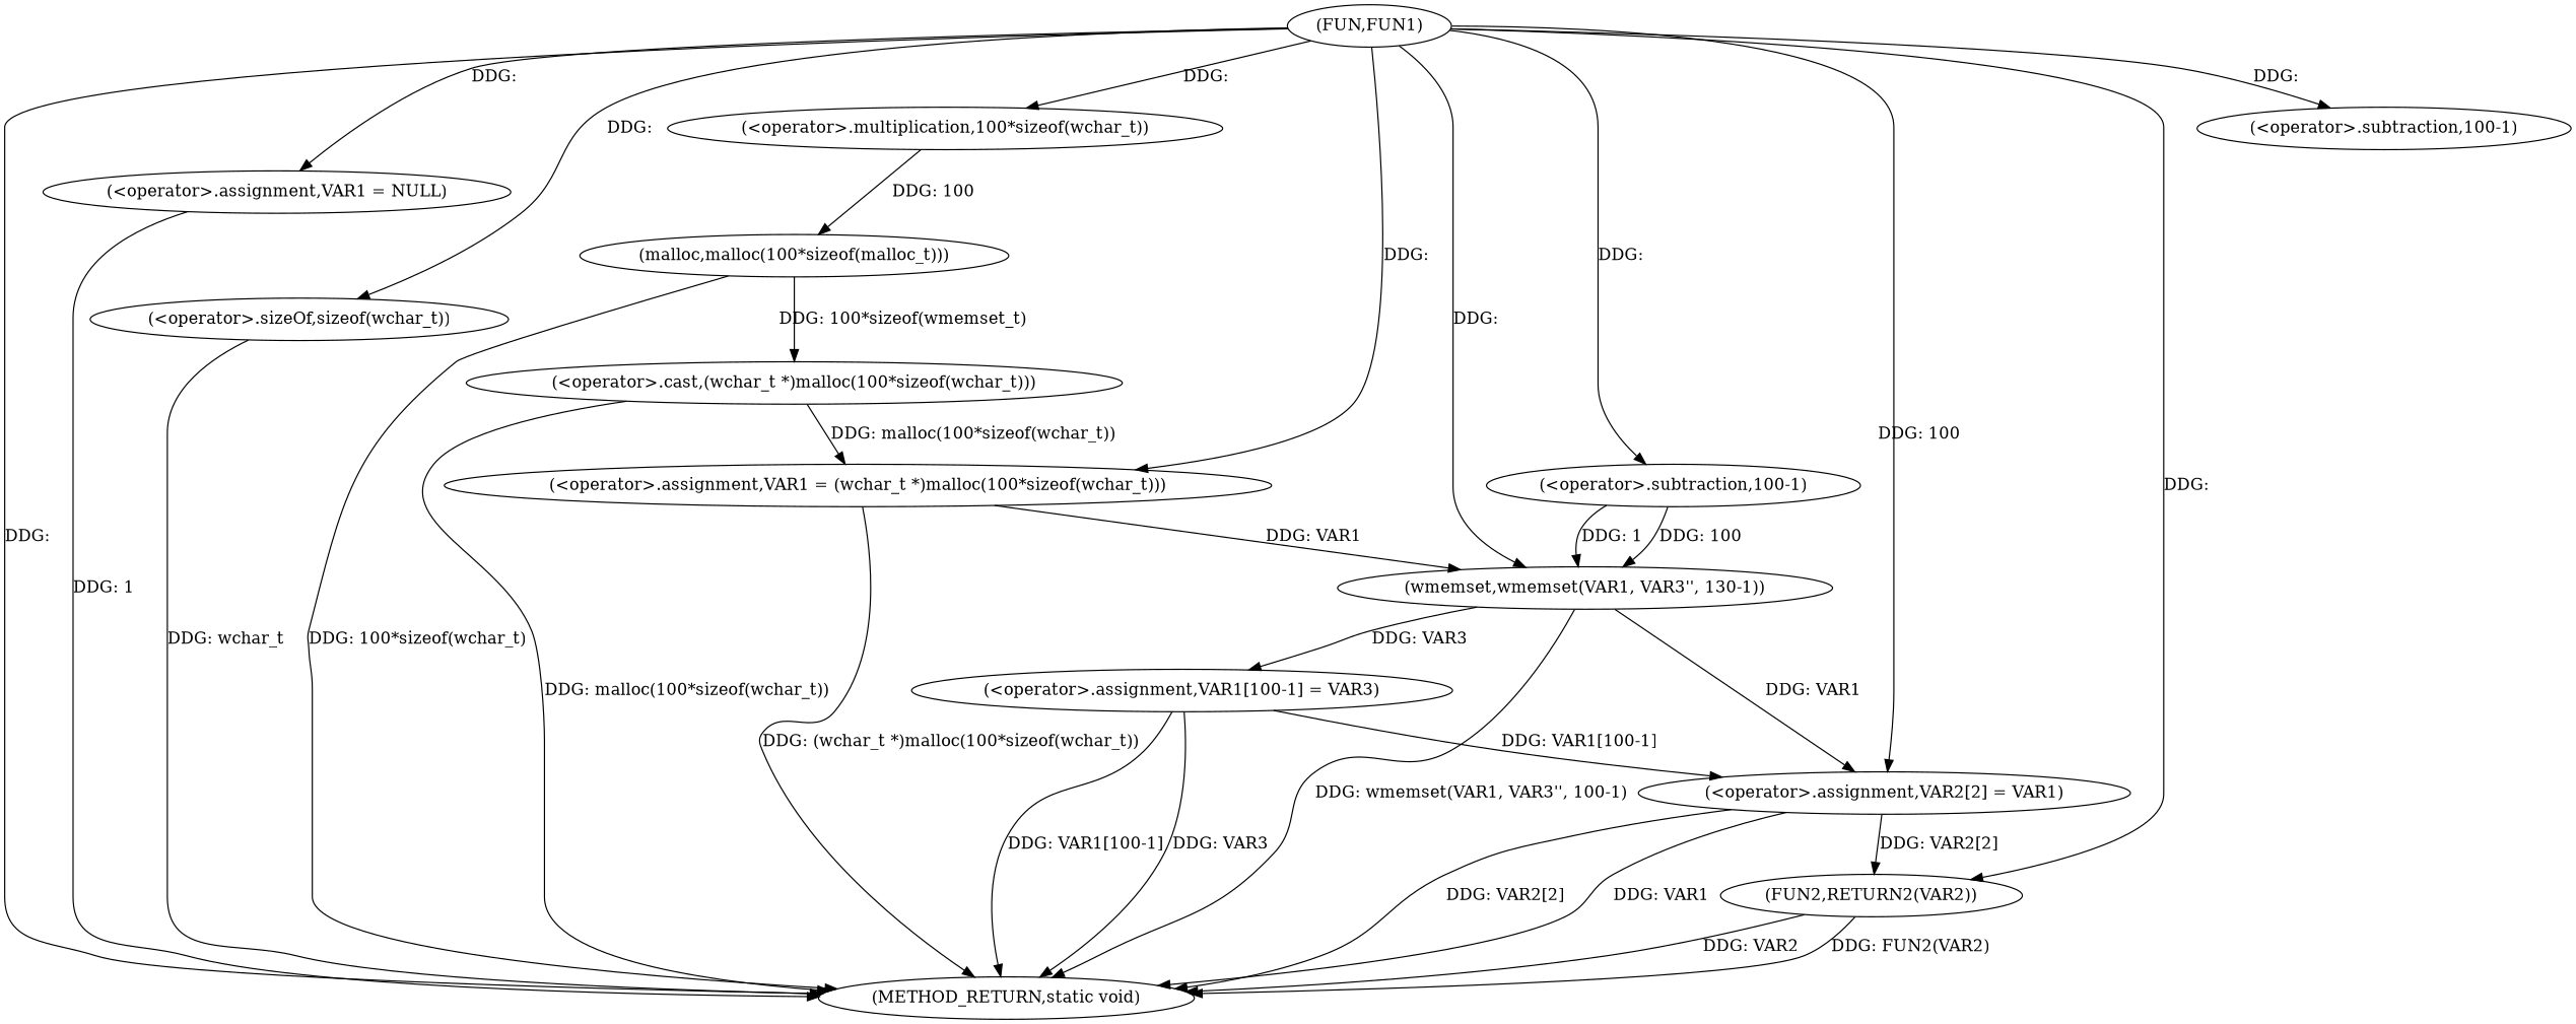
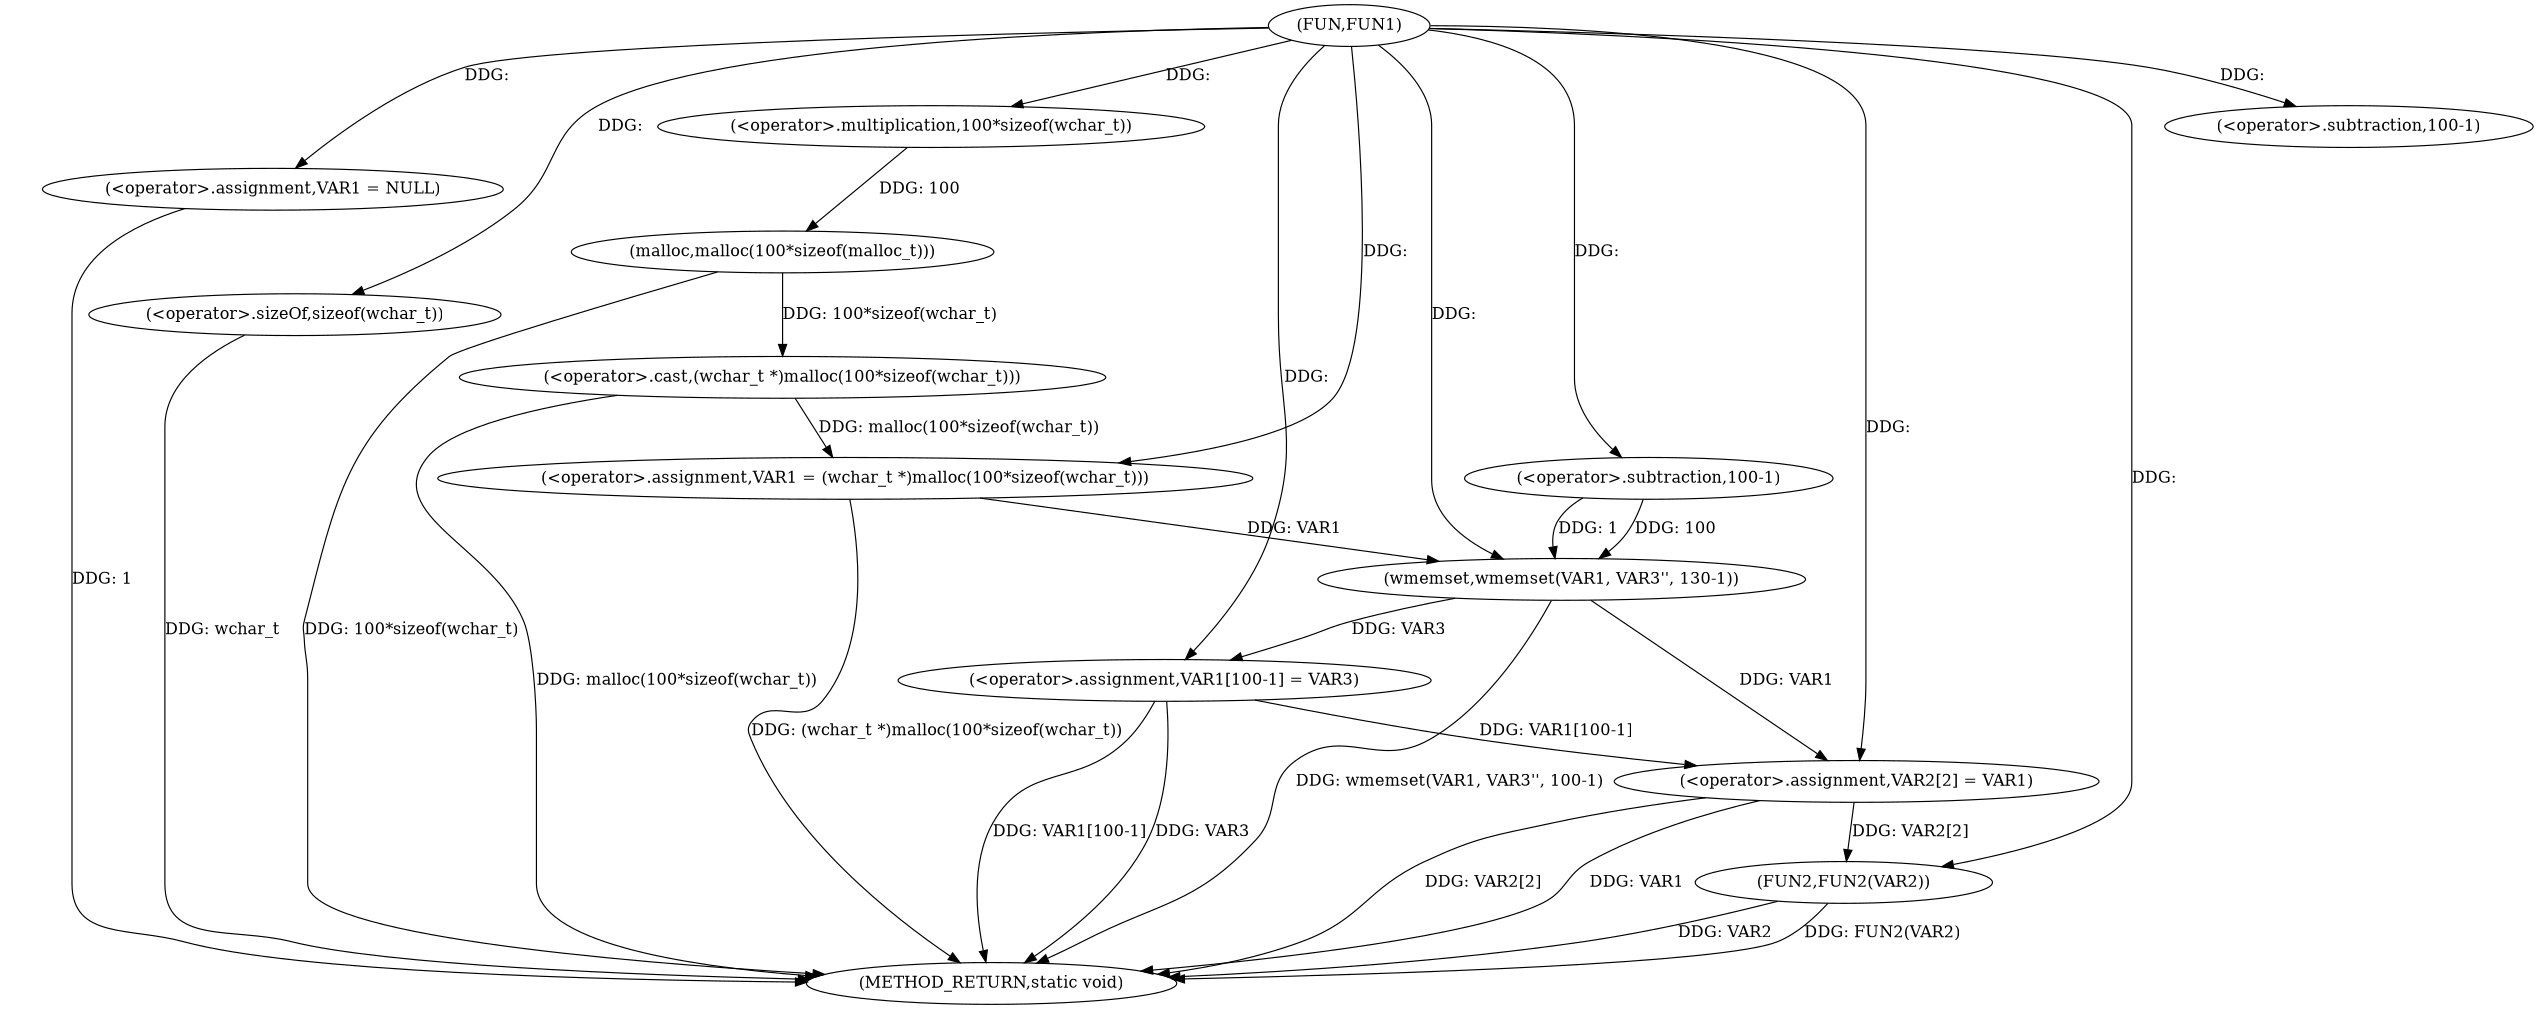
  digraph {
    n1 [label="(FUN,FUN1)"]
    n2 [label="(<operator>.assignment,VAR1 = NULL)"]
    n3 [label="(<operator>.assignment,VAR1 = (wchar_t *)malloc(100*sizeof(wchar_t)))"]
    n4 [label="(<operator>.multiplication,100*sizeof(wchar_t))"]
    n5 [label="(<operator>.sizeOf,sizeof(wchar_t))"]
    n6 [label="(wmemset,wmemset(VAR1, VAR3'', 130-1))"]
    n7 [label="(<operator>.subtraction,100-1)"]
    n8 [label="(<operator>.assignment,VAR1[100-1] = VAR3)"]
    n9 [label="(<operator>.subtraction,100-1)"]
    n10 [label="(<operator>.assignment,VAR2[2] = VAR1)"]
-   n11 [label="(FUN2,RETURN2(VAR2))"]
+   n11 [label="(FUN2,FUN2(VAR2))"]
    n12 [label="(METHOD_RETURN,static void)"]
    n13 [label="(malloc,malloc(100*sizeof(malloc_t)))"]
    n14 [label="(<operator>.cast,(wchar_t *)malloc(100*sizeof(wchar_t)))"]
    n1 -> n2 [label="DDG: "]
    n1 -> n3 [label="DDG: "]
    n1 -> n4 [label="DDG: "]
    n1 -> n5 [label="DDG: "]
    n1 -> n6 [label="DDG: "]
    n1 -> n7 [label="DDG: "]
-   n1 -> n12 [label="DDG: "]
+   n1 -> n8 [label="DDG: "]
    n1 -> n9 [label="DDG: "]
-   n1 -> n10 [label="DDG: 100"]
+   n1 -> n10 [label="DDG: "]
    n1 -> n11 [label="DDG: "]
    n2 -> n12 [label="DDG: 1"]
    n3 -> n6 [label="DDG: VAR1"]
    n3 -> n12 [label="DDG: (wchar_t *)malloc(100*sizeof(wchar_t))"]
    n4 -> n13 [label="DDG: 100"]
    n5 -> n12 [label="DDG: wchar_t"]
    n6 -> n8 [label="DDG: VAR3"]
    n6 -> n10 [label="DDG: VAR1"]
    n6 -> n12 [label="DDG: wmemset(VAR1, VAR3'', 100-1)"]
    n7 -> n6 [label="DDG: 100"]
    n7 -> n6 [label="DDG: 1"]
    n8 -> n10 [label="DDG: VAR1[100-1]"]
    n8 -> n12 [label="DDG: VAR1[100-1]"]
    n8 -> n12 [label="DDG: VAR3"]
    n10 -> n11 [label="DDG: VAR2[2]"]
    n10 -> n12 [label="DDG: VAR2[2]"]
    n10 -> n12 [label="DDG: VAR1"]
    n11 -> n12 [label="DDG: VAR2"]
    n11 -> n12 [label="DDG: FUN2(VAR2)"]
    n13 -> n12 [label="DDG: 100*sizeof(wchar_t)"]
-   n13 -> n14 [label="DDG: 100*sizeof(wmemset_t)"]
+   n13 -> n14 [label="DDG: 100*sizeof(wchar_t)"]
    n14 -> n3 [label="DDG: malloc(100*sizeof(wchar_t))"]
    n14 -> n12 [label="DDG: malloc(100*sizeof(wchar_t))"]
  }
